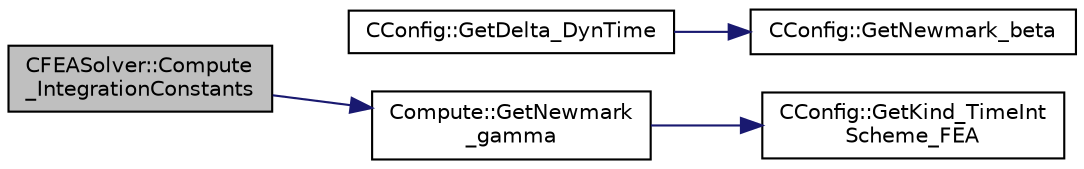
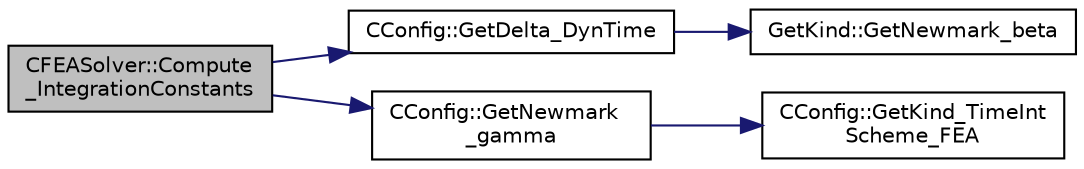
  digraph {
    rankdir=LR
    node [color=black fillcolor=white fontname=Helvetica fontsize=10 shape=record style=filled]
    edge [color=midnightblue fontname=Helvetica fontsize=10 labelfontname=Helvetica labelfontsize=10 style=solid]
    n1 [fillcolor=grey75 fontcolor=black height=0.2 label="CFEASolver::Compute\l_IntegrationConstants" width=0.4]
    n2 [height=0.2 label="CConfig::GetDelta_DynTime" width=0.4]
-   n3 [height=0.2 label="Compute::GetNewmark\l_gamma" width=0.4]
-   n4 [height=0.2 label="CConfig::GetNewmark_beta" width=0.4]
+   n3 [height=0.2 label="CConfig::GetNewmark\l_gamma" width=0.4]
+   n4 [height=0.2 label="GetKind::GetNewmark_beta" width=0.4]
    n5 [height=0.2 label="CConfig::GetKind_TimeInt\lScheme_FEA" width=0.4]
+   n1 -> n2
    n1 -> n3
    n2 -> n4
    n3 -> n5
  }
